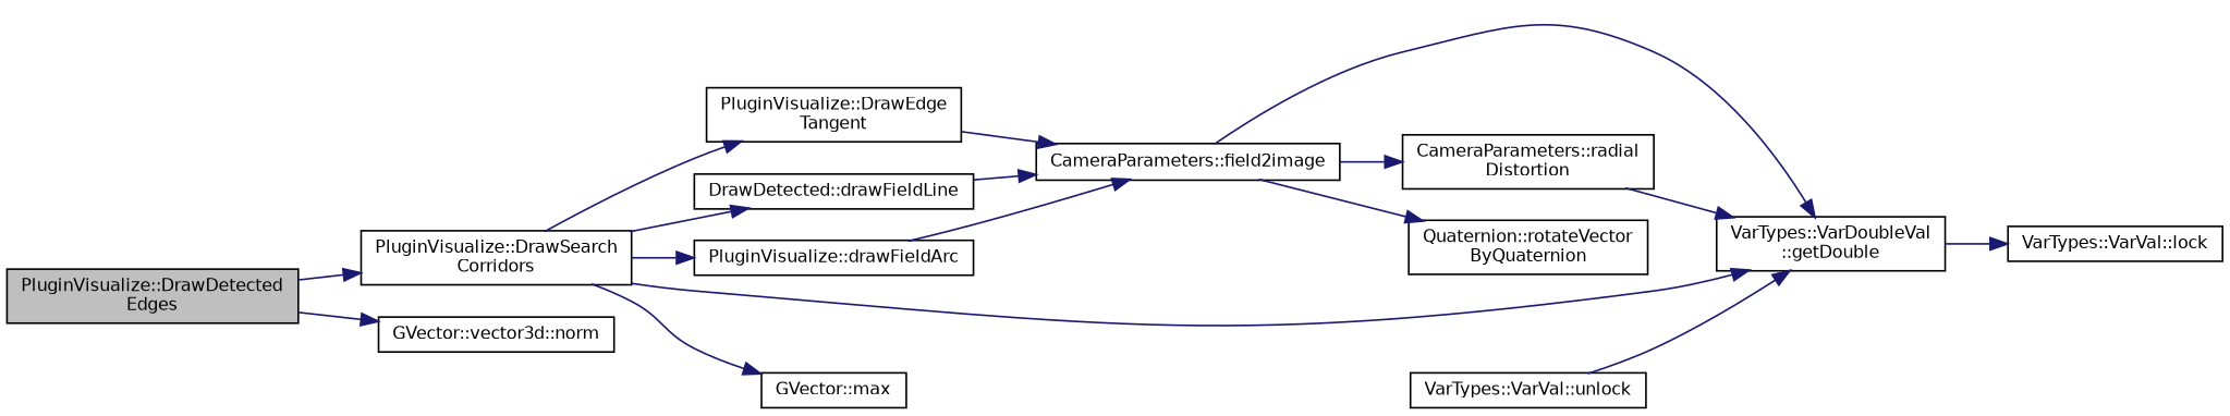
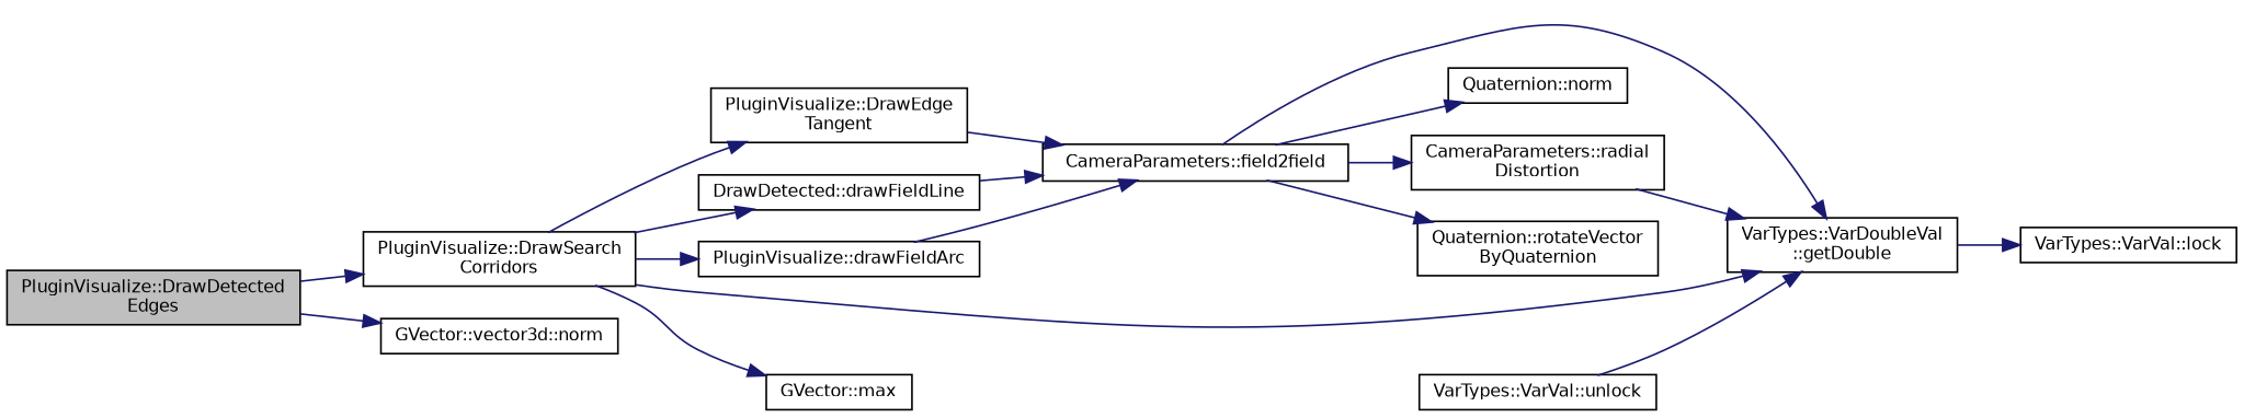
  digraph {
    rankdir=LR
    node [color=black fillcolor=white fontname=Helvetica fontsize=10 shape=record style=filled]
    edge [color=midnightblue fontname=Helvetica fontsize=10 labelfontname=Helvetica labelfontsize=10 style=solid]
    n1 [fillcolor=grey75 fontcolor=black height=0.2 label="PluginVisualize::DrawDetected\lEdges" width=0.4]
    n2 [height=0.2 label="PluginVisualize::DrawSearch\lCorridors" width=0.4]
    n3 [height=0.2 label="GVector::vector3d::norm" width=0.4]
    n4 [height=0.2 label="PluginVisualize::DrawEdge\lTangent" width=0.4]
-   n5 [height=0.2 label="CameraParameters::field2image" width=0.4]
+   n5 [height=0.2 label="CameraParameters::field2field" width=0.4]
    n6 [height=0.2 label="VarTypes::VarDoubleVal\l::getDouble" width=0.4]
    n7 [height=0.2 label="DrawDetected::drawFieldLine" width=0.4]
    n8 [height=0.2 label="PluginVisualize::drawFieldArc" width=0.4]
    n9 [height=0.2 label="GVector::max" width=0.4]
+   n10 [height=0.2 label="Quaternion::norm" width=0.4]
    n11 [height=0.2 label="CameraParameters::radial\lDistortion" width=0.4]
    n12 [height=0.2 label="Quaternion::rotateVector\lByQuaternion" width=0.4]
    n13 [height=0.2 label="VarTypes::VarVal::lock" width=0.4]
    n14 [height=0.2 label="VarTypes::VarVal::unlock" width=0.4]
    n1 -> n2
    n1 -> n3
    n2 -> n4
    n2 -> n6
    n2 -> n7
    n2 -> n8
    n2 -> n9
    n4 -> n5
    n5 -> n6
+   n5 -> n10
    n5 -> n11
    n5 -> n12
    n6 -> n13
    n7 -> n5
    n8 -> n5
    n11 -> n6
    n14 -> n6
  }
